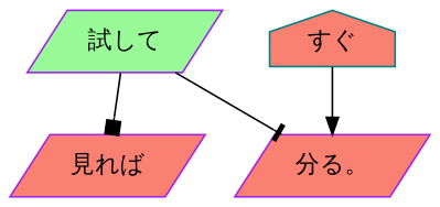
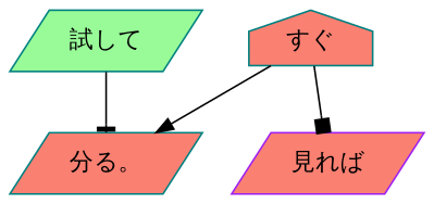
  digraph {
    node [color=teal fillcolor=salmon shape=parallelogram style=filled]
-   n1 [color=purple fillcolor=palegreen label="試して"]
+   n1 [fillcolor=palegreen label="試して"]
    n2 [color=purple label="見れば"]
-   n3 [color=purple label="分る。"]
+   n3 [label="分る。"]
    n4 [label="すぐ" shape=house]
-   n1 -> n2 [arrowhead=box]
+   n4 -> n2 [arrowhead=box]
    n1 -> n3 [arrowhead=tee]
    n4 -> n3 [arrowhead=normal]
  }
